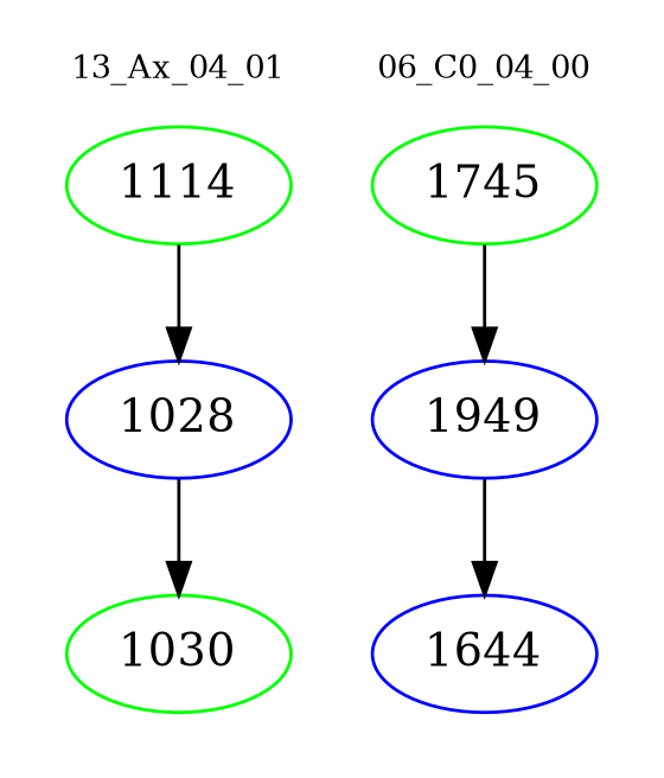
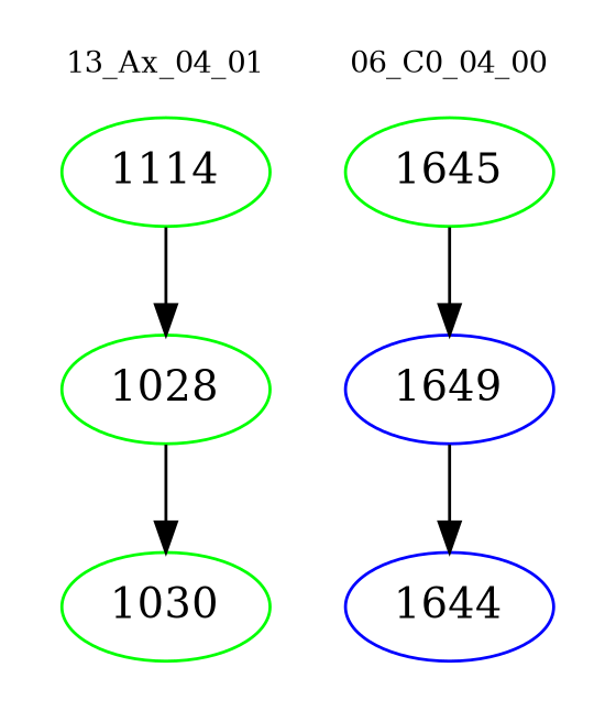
  digraph {
    node [color=green]
    edge [color=black]
    n1 [label=1114]
-   n2 [color=blue label=1028]
+   n2 [label=1028]
    n3 [label=1030]
-   n4 [label=1745]
-   n5 [color=blue label=1949]
+   n4 [label=1645]
+   n5 [color=blue label=1649]
    n6 [color=blue label=1644]
    subgraph cluster_1 {
      color=white
      fontsize=10
      label="13_Ax_04_01"
      n1
      n2
      n3
    }
    subgraph cluster_2 {
      color=white
      fontsize=10
      label="06_C0_04_00"
      n4
      n5
      n6
    }
    n1 -> n2
    n2 -> n3
    n4 -> n5
    n5 -> n6
  }
